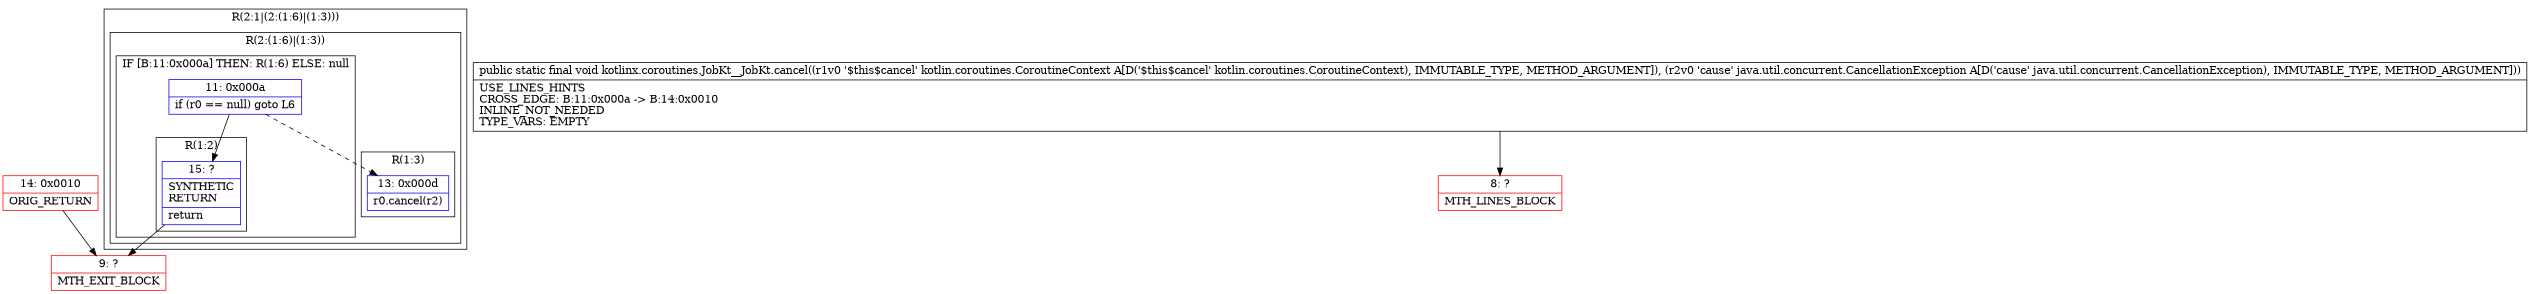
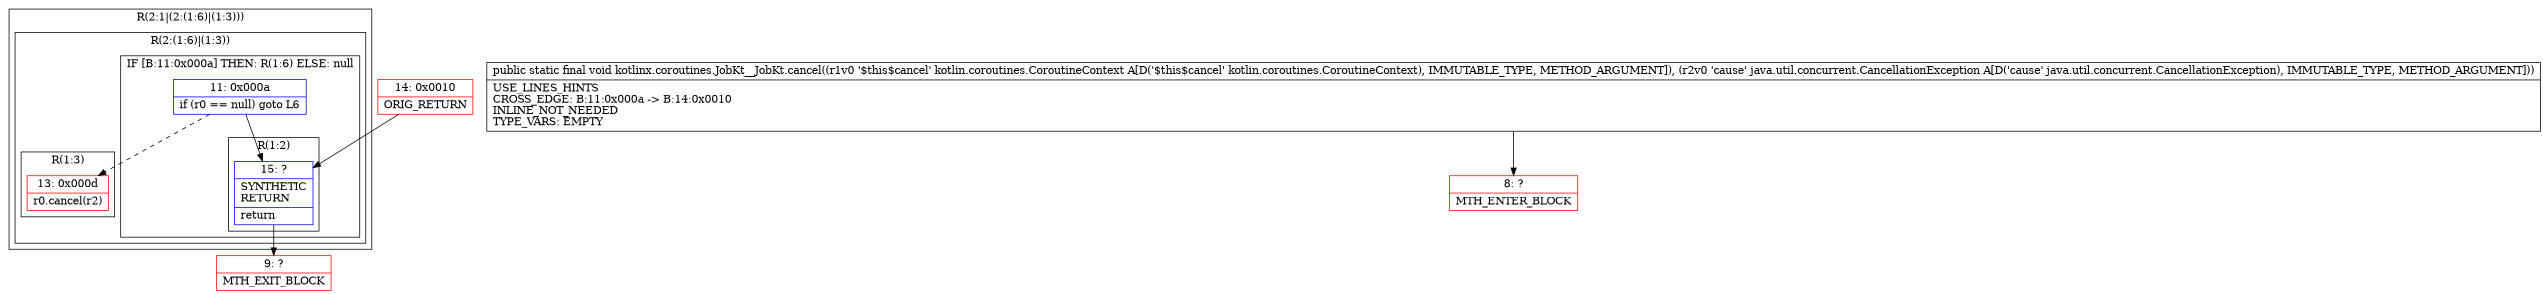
  digraph {
    node [color=blue shape=record]
    n1 [label="{15\:\ ?|SYNTHETIC\lRETURN\l|return\l}"]
    n2 [label="{11\:\ 0x000a|if (r0 == null) goto L6\l}"]
-   n3 [label="{13\:\ 0x000d|r0.cancel(r2)\l}"]
+   n3 [color=red label="{13\:\ 0x000d|r0.cancel(r2)\l}"]
    n4 [color=red label="{9\:\ ?|MTH_EXIT_BLOCK\l}"]
    n5 [color=red label="{14\:\ 0x0010|ORIG_RETURN\l}"]
-   n6 [color=red label="{8\:\ ?|MTH_LINES_BLOCK\l}"]
+   n6 [color=red label="{8\:\ ?|MTH_ENTER_BLOCK\l}"]
    n7 [label="{public static final void kotlinx.coroutines.JobKt__JobKt.cancel((r1v0 '$this$cancel' kotlin.coroutines.CoroutineContext A[D('$this$cancel' kotlin.coroutines.CoroutineContext), IMMUTABLE_TYPE, METHOD_ARGUMENT]), (r2v0 'cause' java.util.concurrent.CancellationException A[D('cause' java.util.concurrent.CancellationException), IMMUTABLE_TYPE, METHOD_ARGUMENT]))  | USE_LINES_HINTS\lCROSS_EDGE: B:11:0x000a \-\> B:14:0x0010\lINLINE_NOT_NEEDED\lTYPE_VARS: EMPTY\l}" color=""]
    subgraph cluster_1 {
      label="R(2:1|(2:(1:6)|(1:3)))"
      subgraph cluster_2 {
        label="R(2:(1:6)|(1:3))"
        subgraph cluster_3 {
          label="IF [B:11:0x000a] THEN: R(1:6) ELSE: null"
          n2
          subgraph cluster_4 {
            label="R(1:2)"
            n1
          }
        }
        subgraph cluster_5 {
          label="R(1:3)"
          n3
        }
      }
    }
    n1 -> n4
    n2 -> n1
    n2 -> n3 [style=dashed]
-   n5 -> n4
+   n5 -> n1
    n7 -> n6
  }
